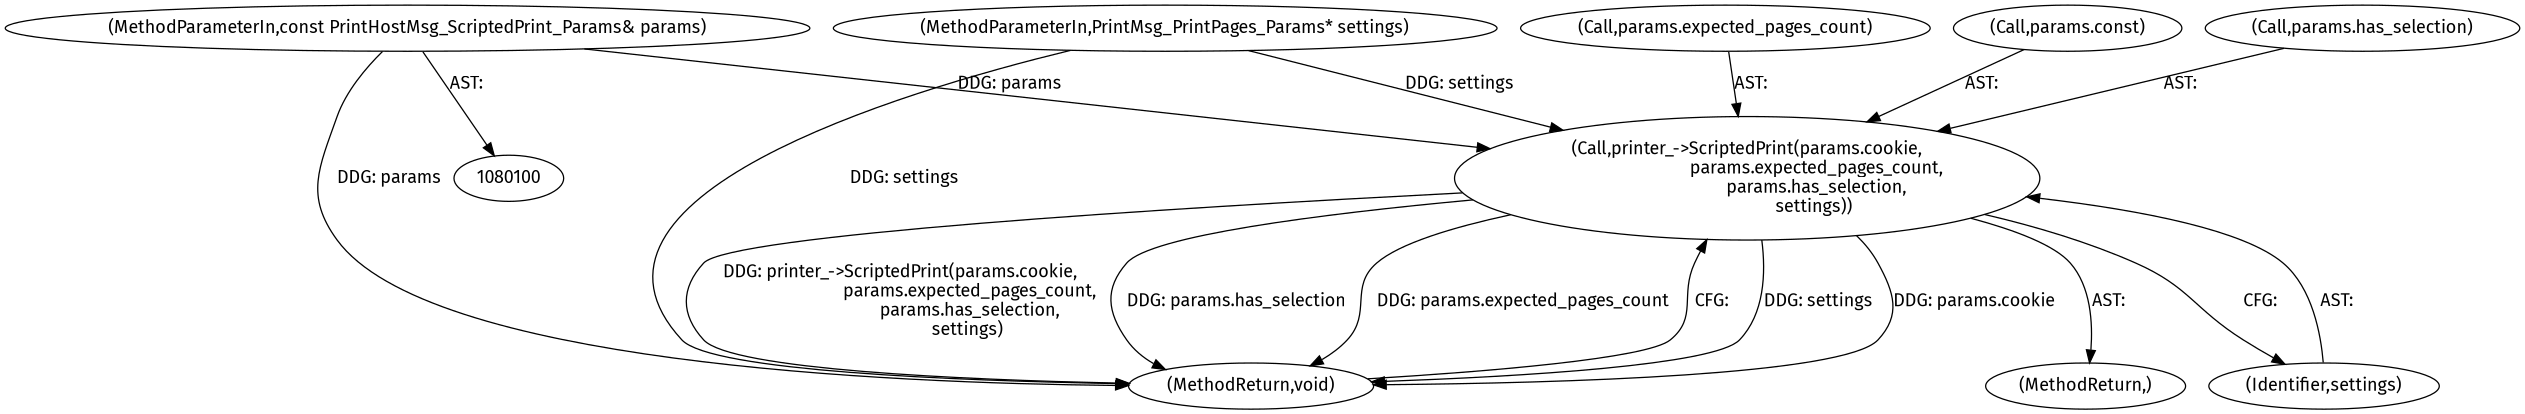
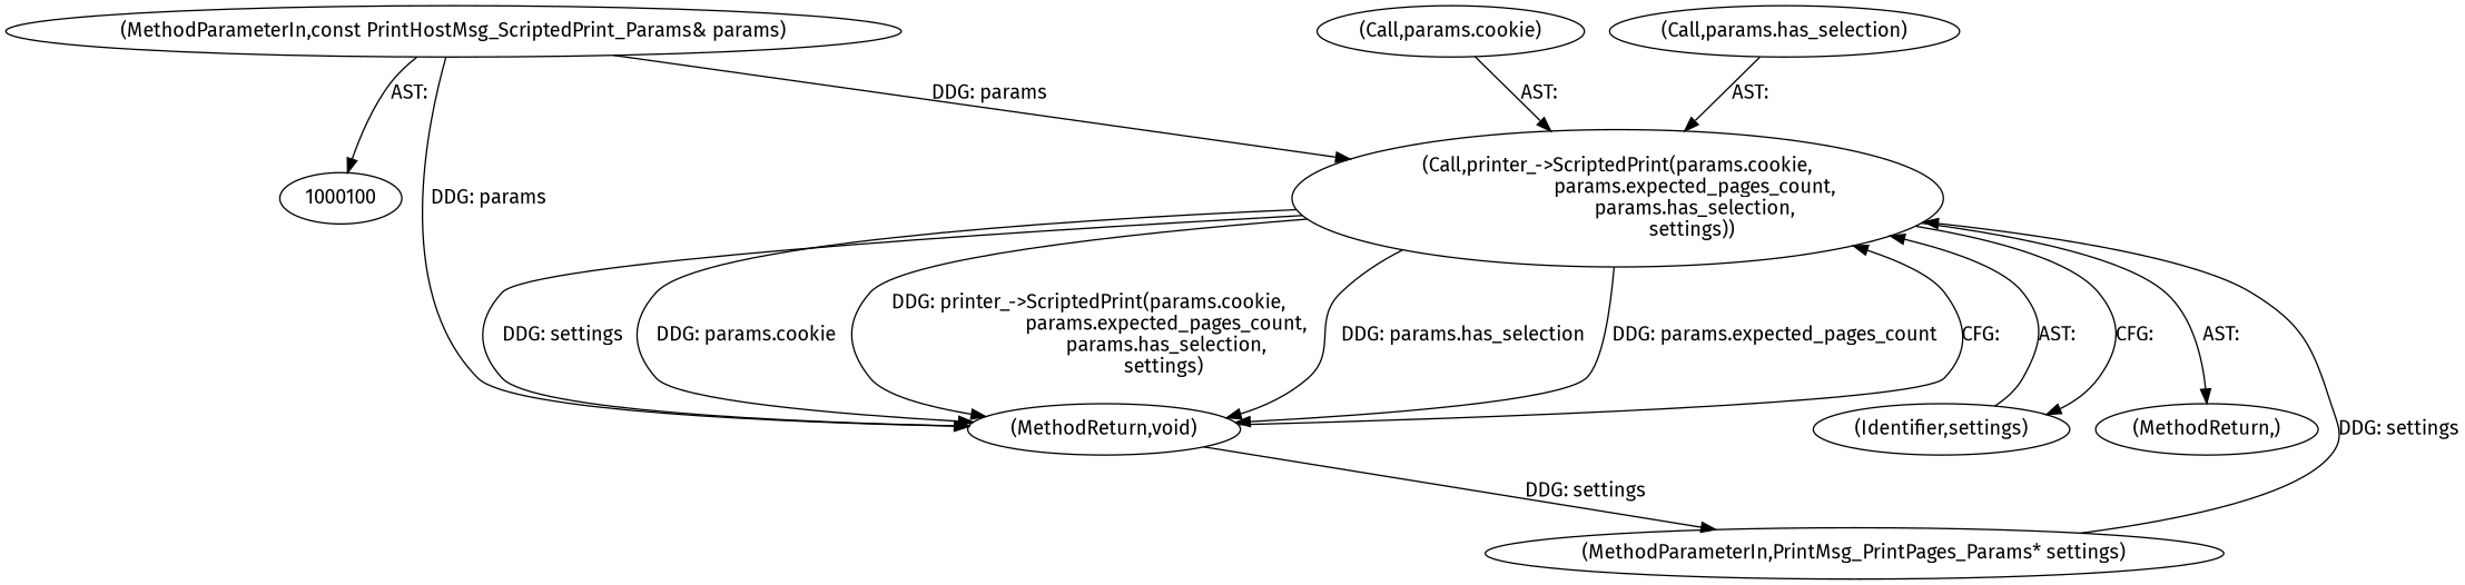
  digraph {
    fontname="Fira Sans"
    node [fontname="Fira Sans"]
    edge [fontname="Fira Sans"]
    n1 [label="(Call,printer_->ScriptedPrint(params.cookie,\n                             params.expected_pages_count,\n                             params.has_selection,\n                            settings))"]
    n2 [label="(Identifier,settings)"]
    n3 [label="(MethodReturn,void)"]
    n4 [label="(MethodReturn,)"]
    n5 [label="(MethodParameterIn,const PrintHostMsg_ScriptedPrint_Params& params)"]
-   1000100 [label=1080100]
+   1000100
    n7 [label="(MethodParameterIn,PrintMsg_PrintPages_Params* settings)"]
-   n8 [label="(Call,params.expected_pages_count)"]
-   n9 [label="(Call,params.const)"]
+   n9 [label="(Call,params.cookie)"]
    n10 [label="(Call,params.has_selection)"]
    n1 -> n2 [label="CFG: "]
    n1 -> n3 [label="DDG: settings"]
    n1 -> n3 [label="DDG: params.cookie"]
    n1 -> n3 [label="DDG: printer_->ScriptedPrint(params.cookie,\n                             params.expected_pages_count,\n                             params.has_selection,\n                            settings)"]
    n1 -> n3 [label="DDG: params.has_selection"]
    n1 -> n3 [label="DDG: params.expected_pages_count"]
    n1 -> n4 [label="AST: "]
    n2 -> n1 [label="AST: "]
    n3 -> n1 [label="CFG: "]
    n5 -> n1 [label="DDG: params"]
    n5 -> n3 [label="DDG: params"]
    n5 -> 1000100 [label="AST: "]
    n7 -> n1 [label="DDG: settings"]
-   n7 -> n3 [label="DDG: settings"]
-   n8 -> n1 [label="AST: "]
+   n3 -> n7 [label="DDG: settings"]
    n9 -> n1 [label="AST: "]
    n10 -> n1 [label="AST: "]
  }
